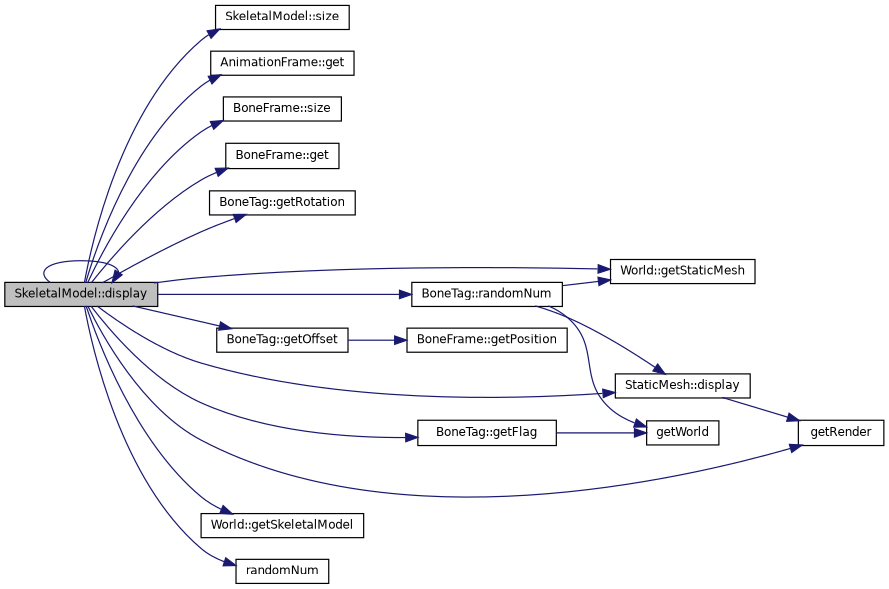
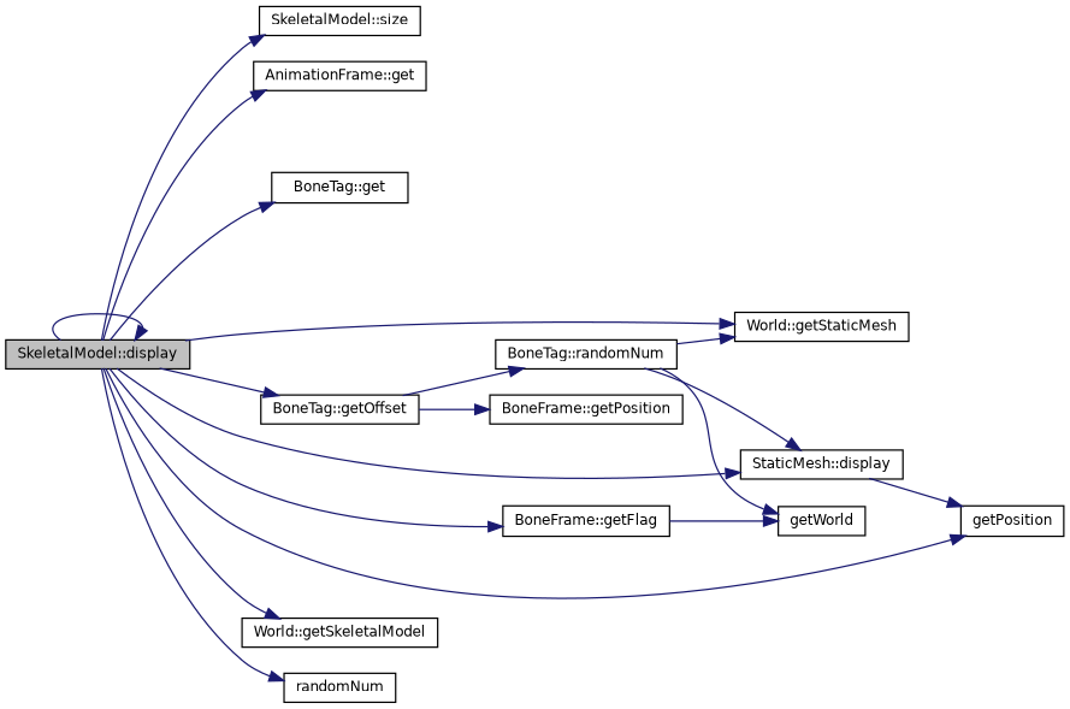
  digraph {
    rankdir=LR
    node [color=black fillcolor=white fontname=Helvetica fontsize=10 shape=record style=filled]
    edge [color=midnightblue fontname=Helvetica fontsize=10 labelfontname=Helvetica labelfontsize=10 style=solid]
    n1 [fillcolor=grey75 fontcolor=black height=0.2 label="SkeletalModel::display" width=0.4]
    n2 [height=0.2 label="SkeletalModel::size" width=0.4]
    n3 [height=0.2 label="AnimationFrame::get" width=0.4]
-   n4 [height=0.2 label="BoneFrame::size" width=0.4]
-   n5 [height=0.2 label="BoneFrame::get" width=0.4]
-   n6 [height=0.2 label="BoneTag::getRotation" width=0.4]
+   n5 [height=0.2 label="BoneTag::get" width=0.4]
    n7 [height=0.2 label="BoneTag::getOffset" width=0.4]
-   n8 [height=0.2 label="BoneTag::getFlag" width=0.4]
+   n8 [height=0.2 label="BoneFrame::getFlag" width=0.4]
    n9 [height=0.2 label="BoneTag::randomNum" width=0.4]
    n10 [height=0.2 label="World::getStaticMesh" width=0.4]
    n11 [height=0.2 label="StaticMesh::display" width=0.4]
-   n12 [height=0.2 label=getRender width=0.4]
+   n12 [height=0.2 label=getPosition width=0.4]
    n13 [height=0.2 label="World::getSkeletalModel" width=0.4]
    n14 [height=0.2 label=randomNum width=0.4]
    n15 [height=0.2 label="BoneFrame::getPosition" width=0.4]
    n16 [height=0.2 label=getWorld width=0.4]
    n1 -> n1
    n1 -> n2
    n1 -> n3
-   n1 -> n4
    n1 -> n5
-   n1 -> n6
    n1 -> n7
    n1 -> n8
-   n1 -> n9
+   n7 -> n9
    n1 -> n10
    n1 -> n11
    n1 -> n12
    n1 -> n13
    n1 -> n14
    n7 -> n15
    n8 -> n16
    n9 -> n10
    n9 -> n11
    n9 -> n16
    n11 -> n12
  }
